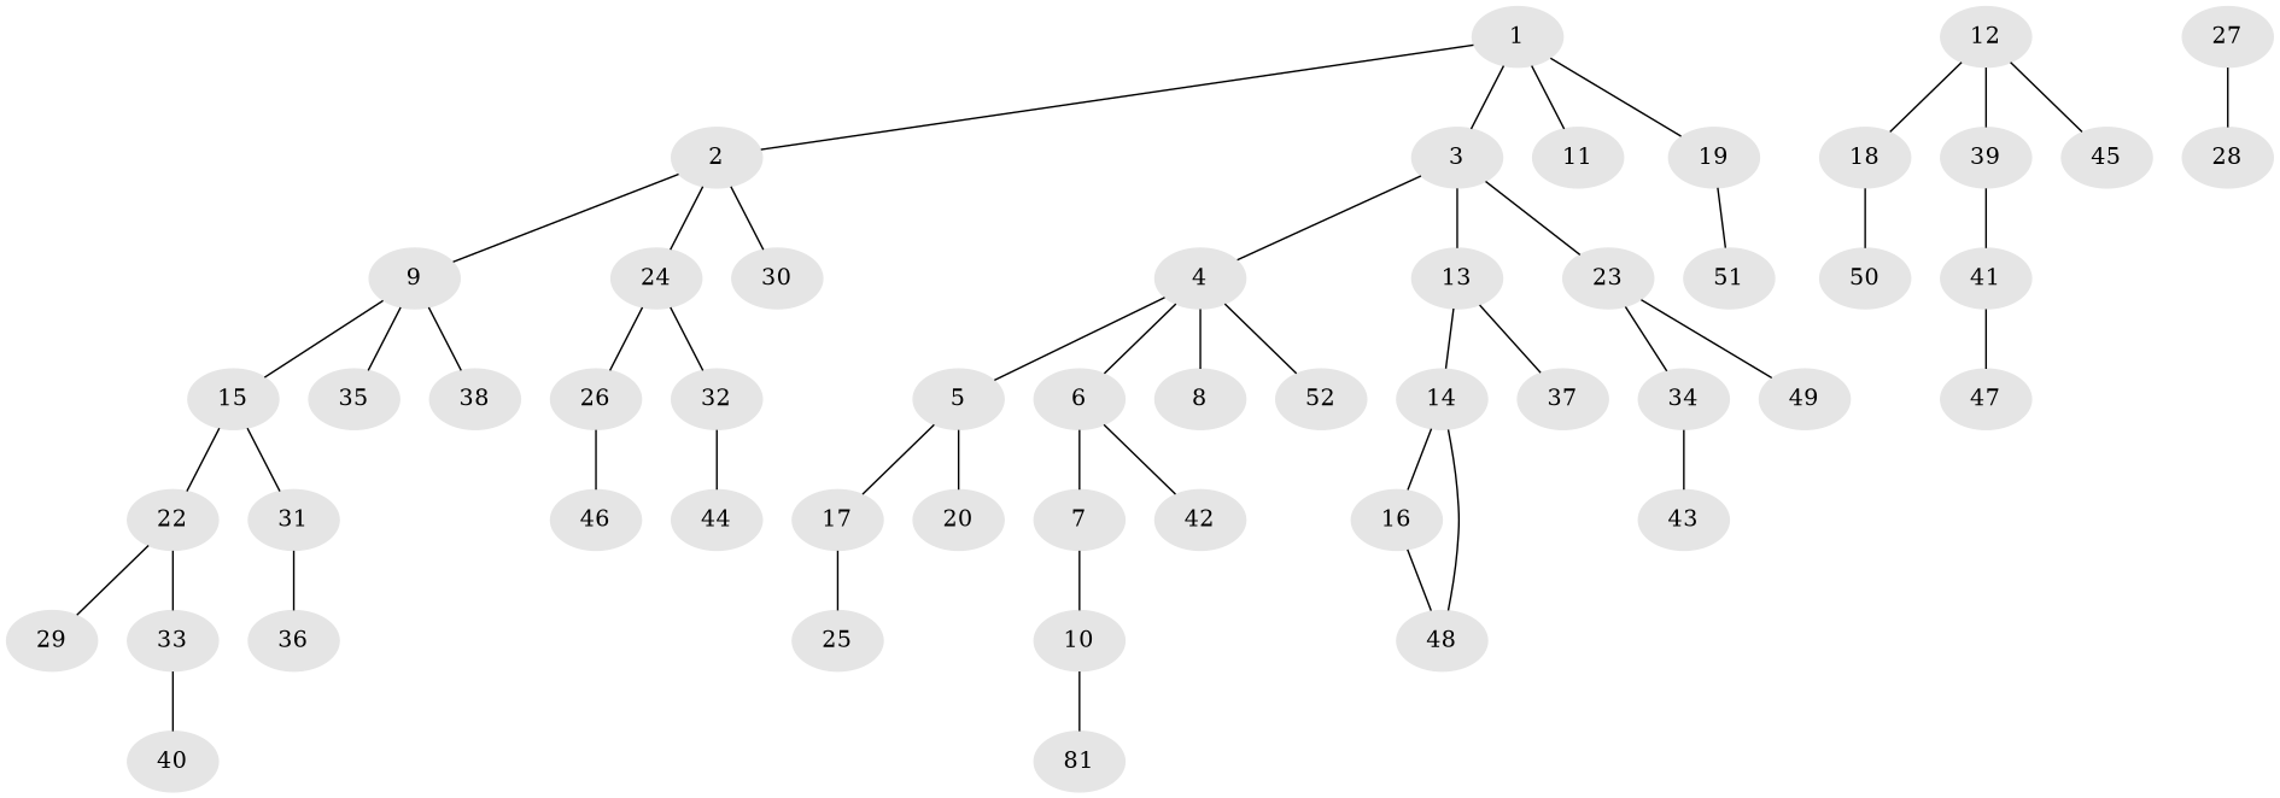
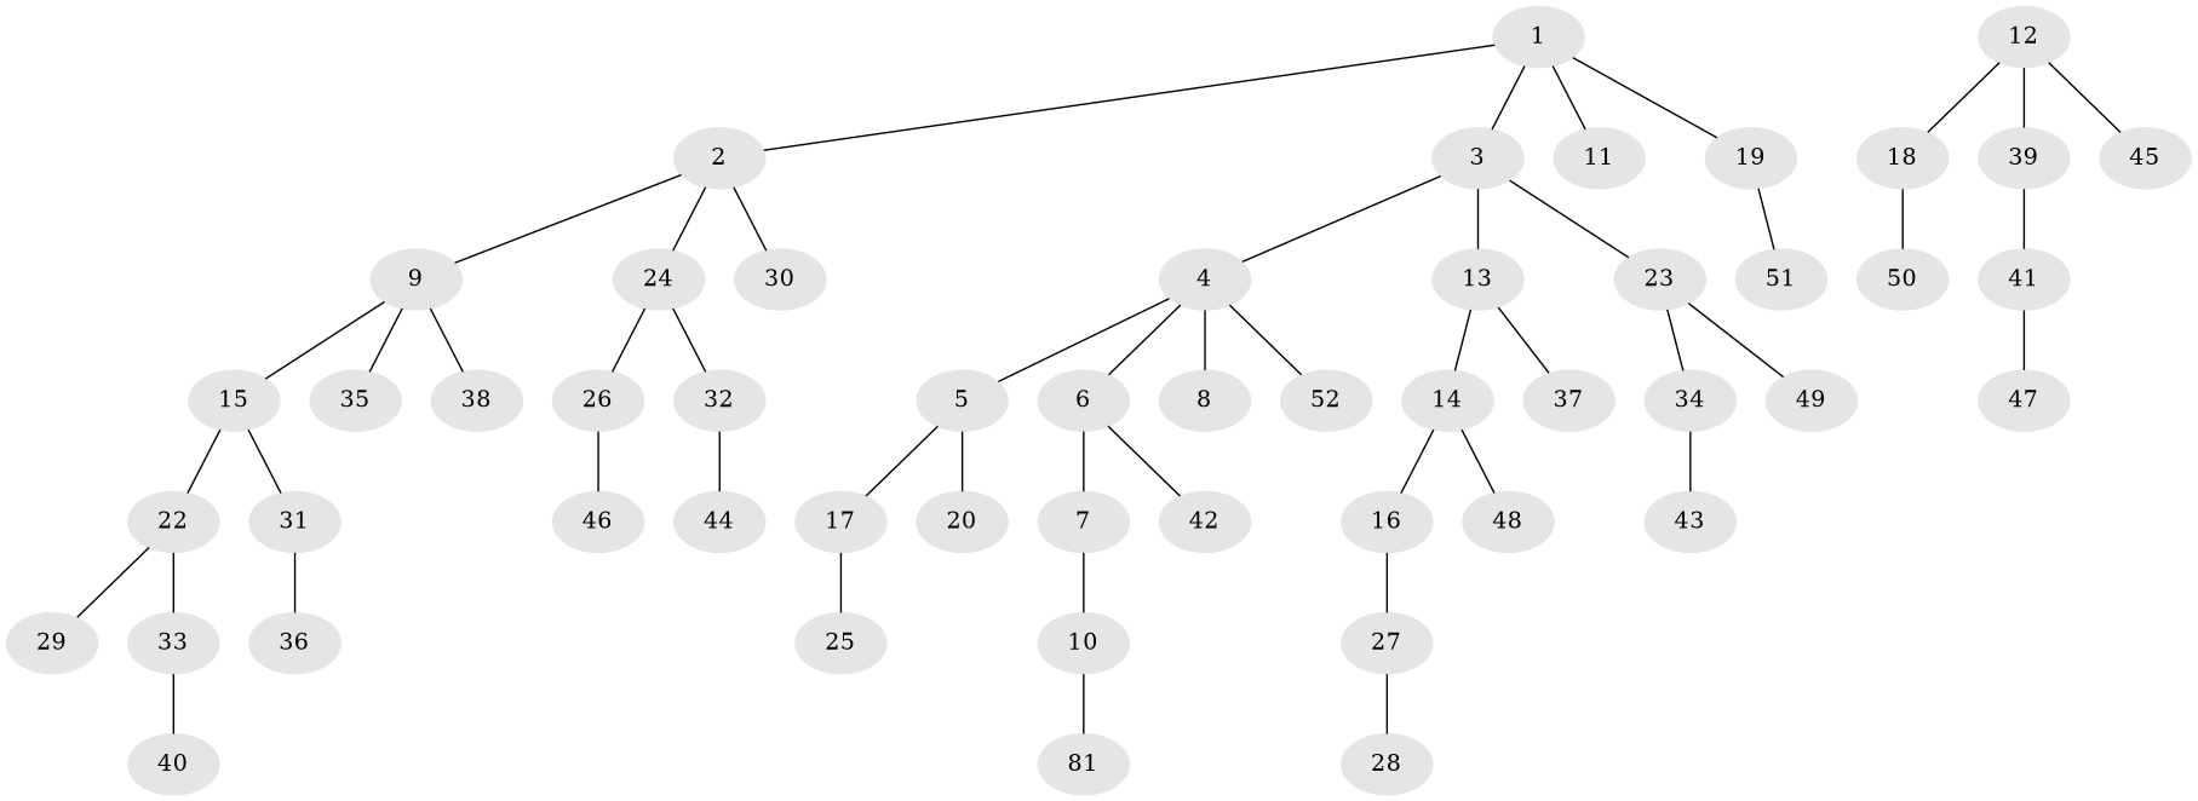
  graph {
    node [color=gray90 style=filled]
    1
    2
    3
    11
    19
    9
    24
    30
    4
    13
    23
    51
    15
    35
    38
    26
    32
    5
    6
    8
    52
    14
    37
    34
    49
    17
    20
    7
    42
    12
    18
    39
    45
    25
    10
    n36 [label=81]
    22
    31
    50
    41
    16
    48
    27
    29
    33
    36
    28
    40
    43
    46
    44
    47
    1 -- 2
    1 -- 3
    1 -- 11
    1 -- 19
    2 -- 9
    2 -- 24
    2 -- 30
    3 -- 4
    3 -- 13
    3 -- 23
    19 -- 51
    9 -- 15
    9 -- 35
    9 -- 38
    24 -- 26
    24 -- 32
    4 -- 5
    4 -- 6
    4 -- 8
    4 -- 52
    13 -- 14
    13 -- 37
    23 -- 34
    23 -- 49
    15 -- 22
    15 -- 31
    26 -- 46
    32 -- 44
    5 -- 17
    5 -- 20
    6 -- 7
    6 -- 42
    14 -- 16
    14 -- 48
    34 -- 43
    17 -- 25
    7 -- 10
    12 -- 18
    12 -- 39
    12 -- 45
    18 -- 50
    39 -- 41
    10 -- n36
    22 -- 29
    22 -- 33
    31 -- 36
    41 -- 47
-   16 -- 48
+   16 -- 27
    27 -- 28
    33 -- 40
  }
